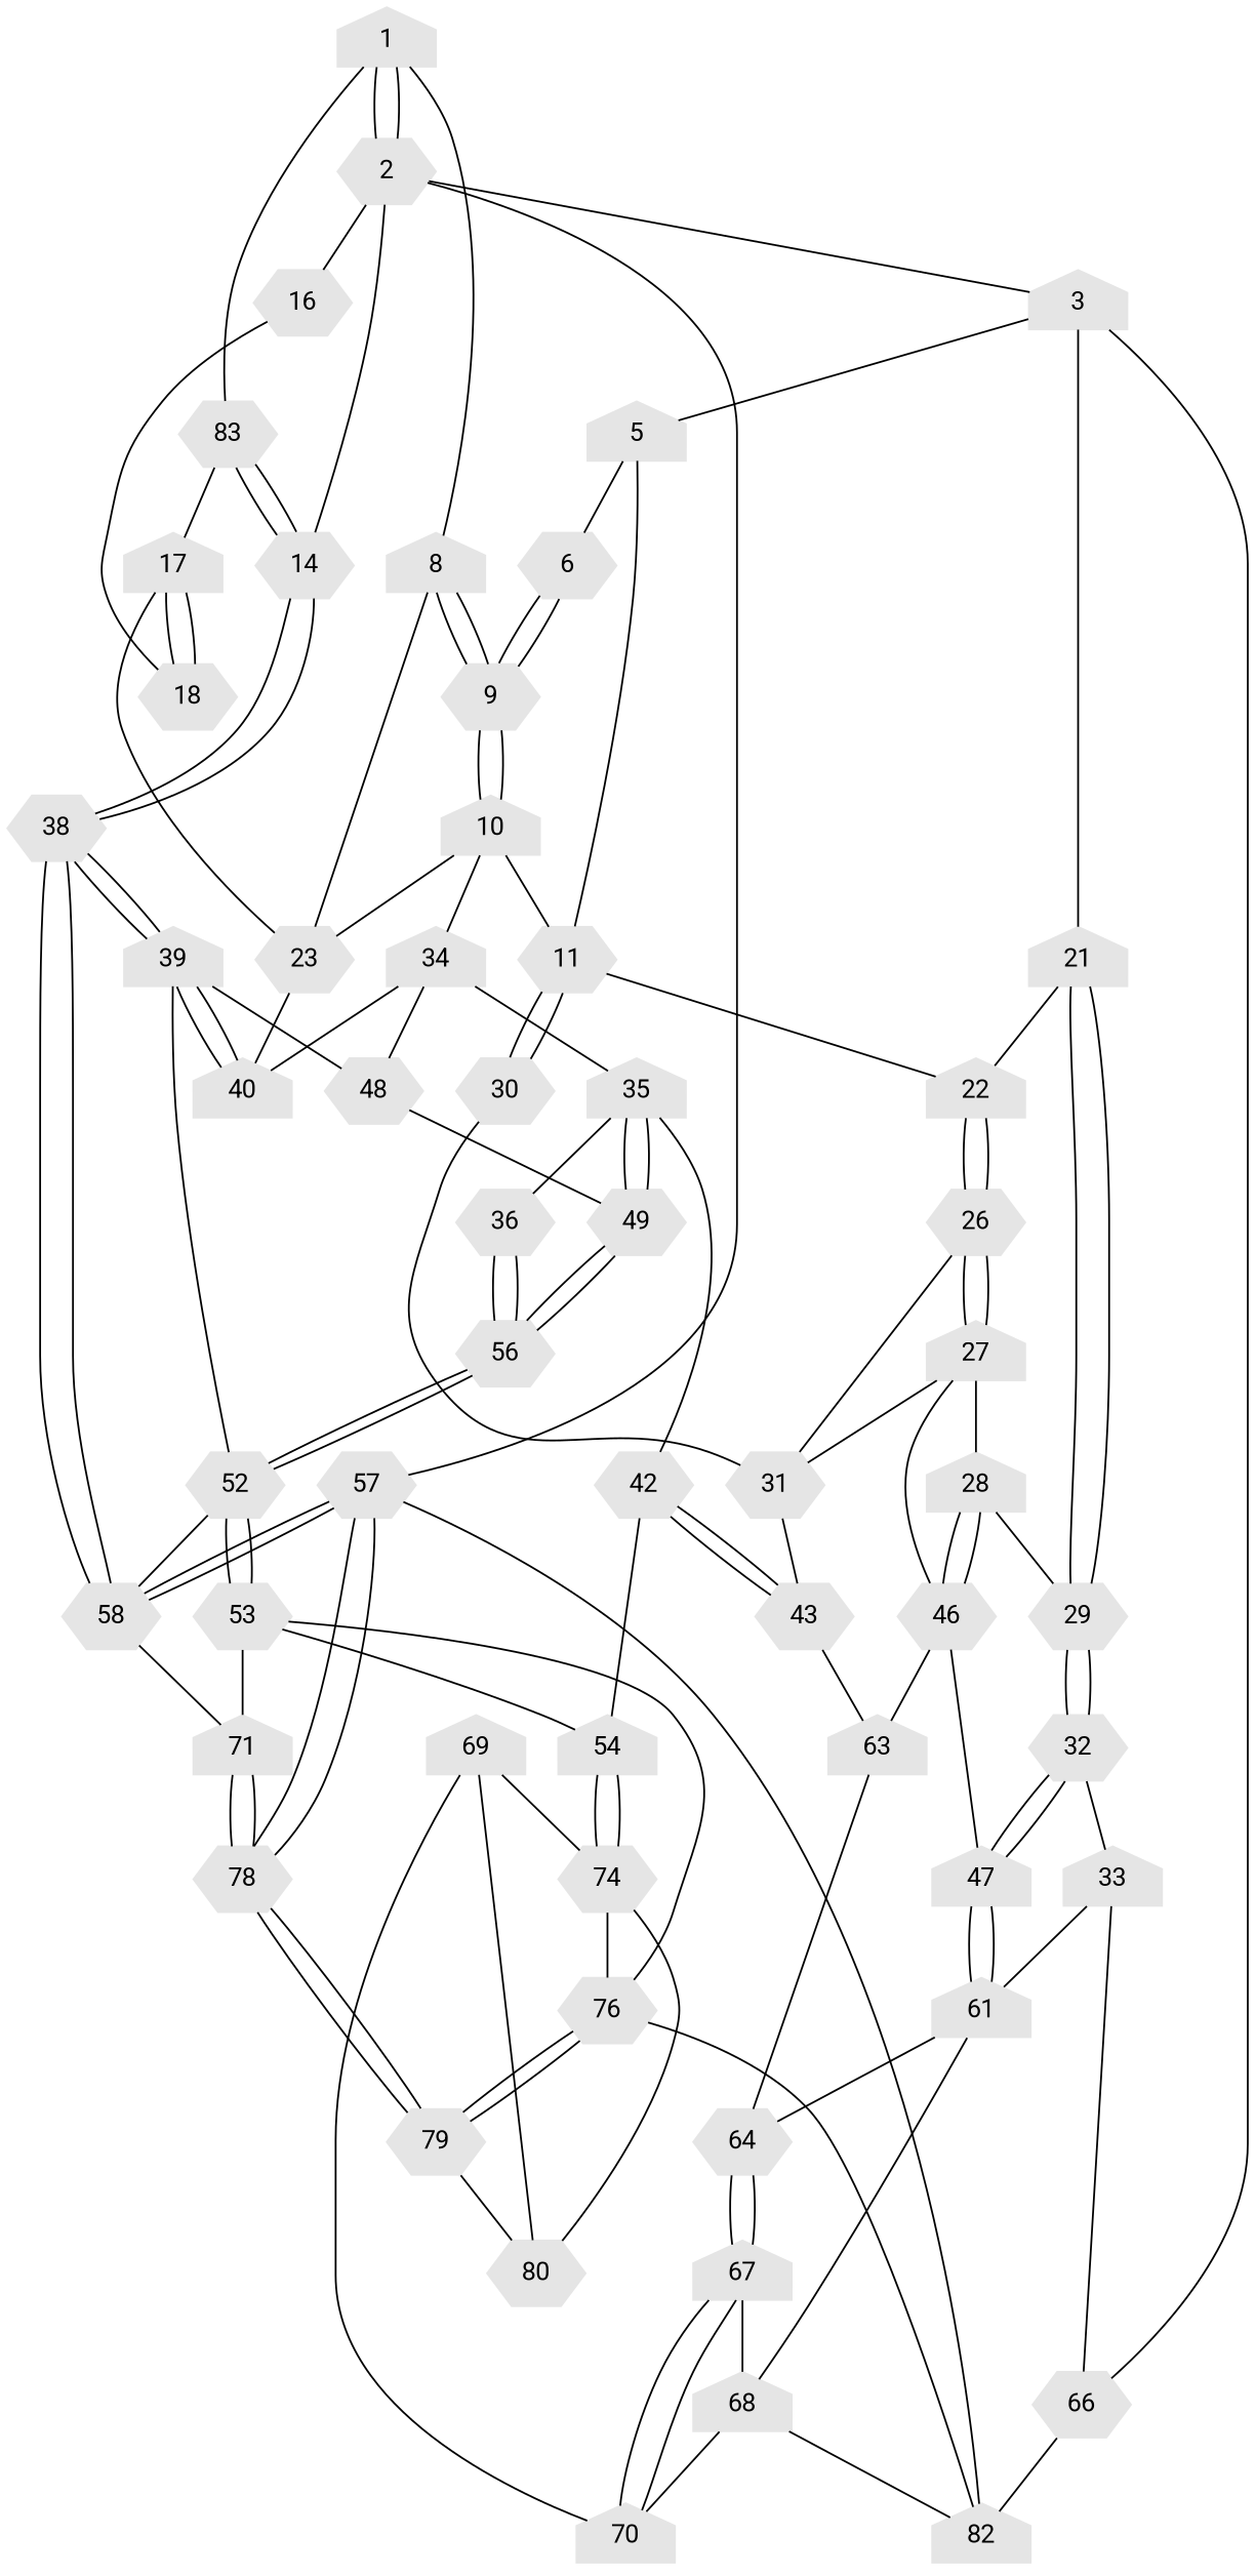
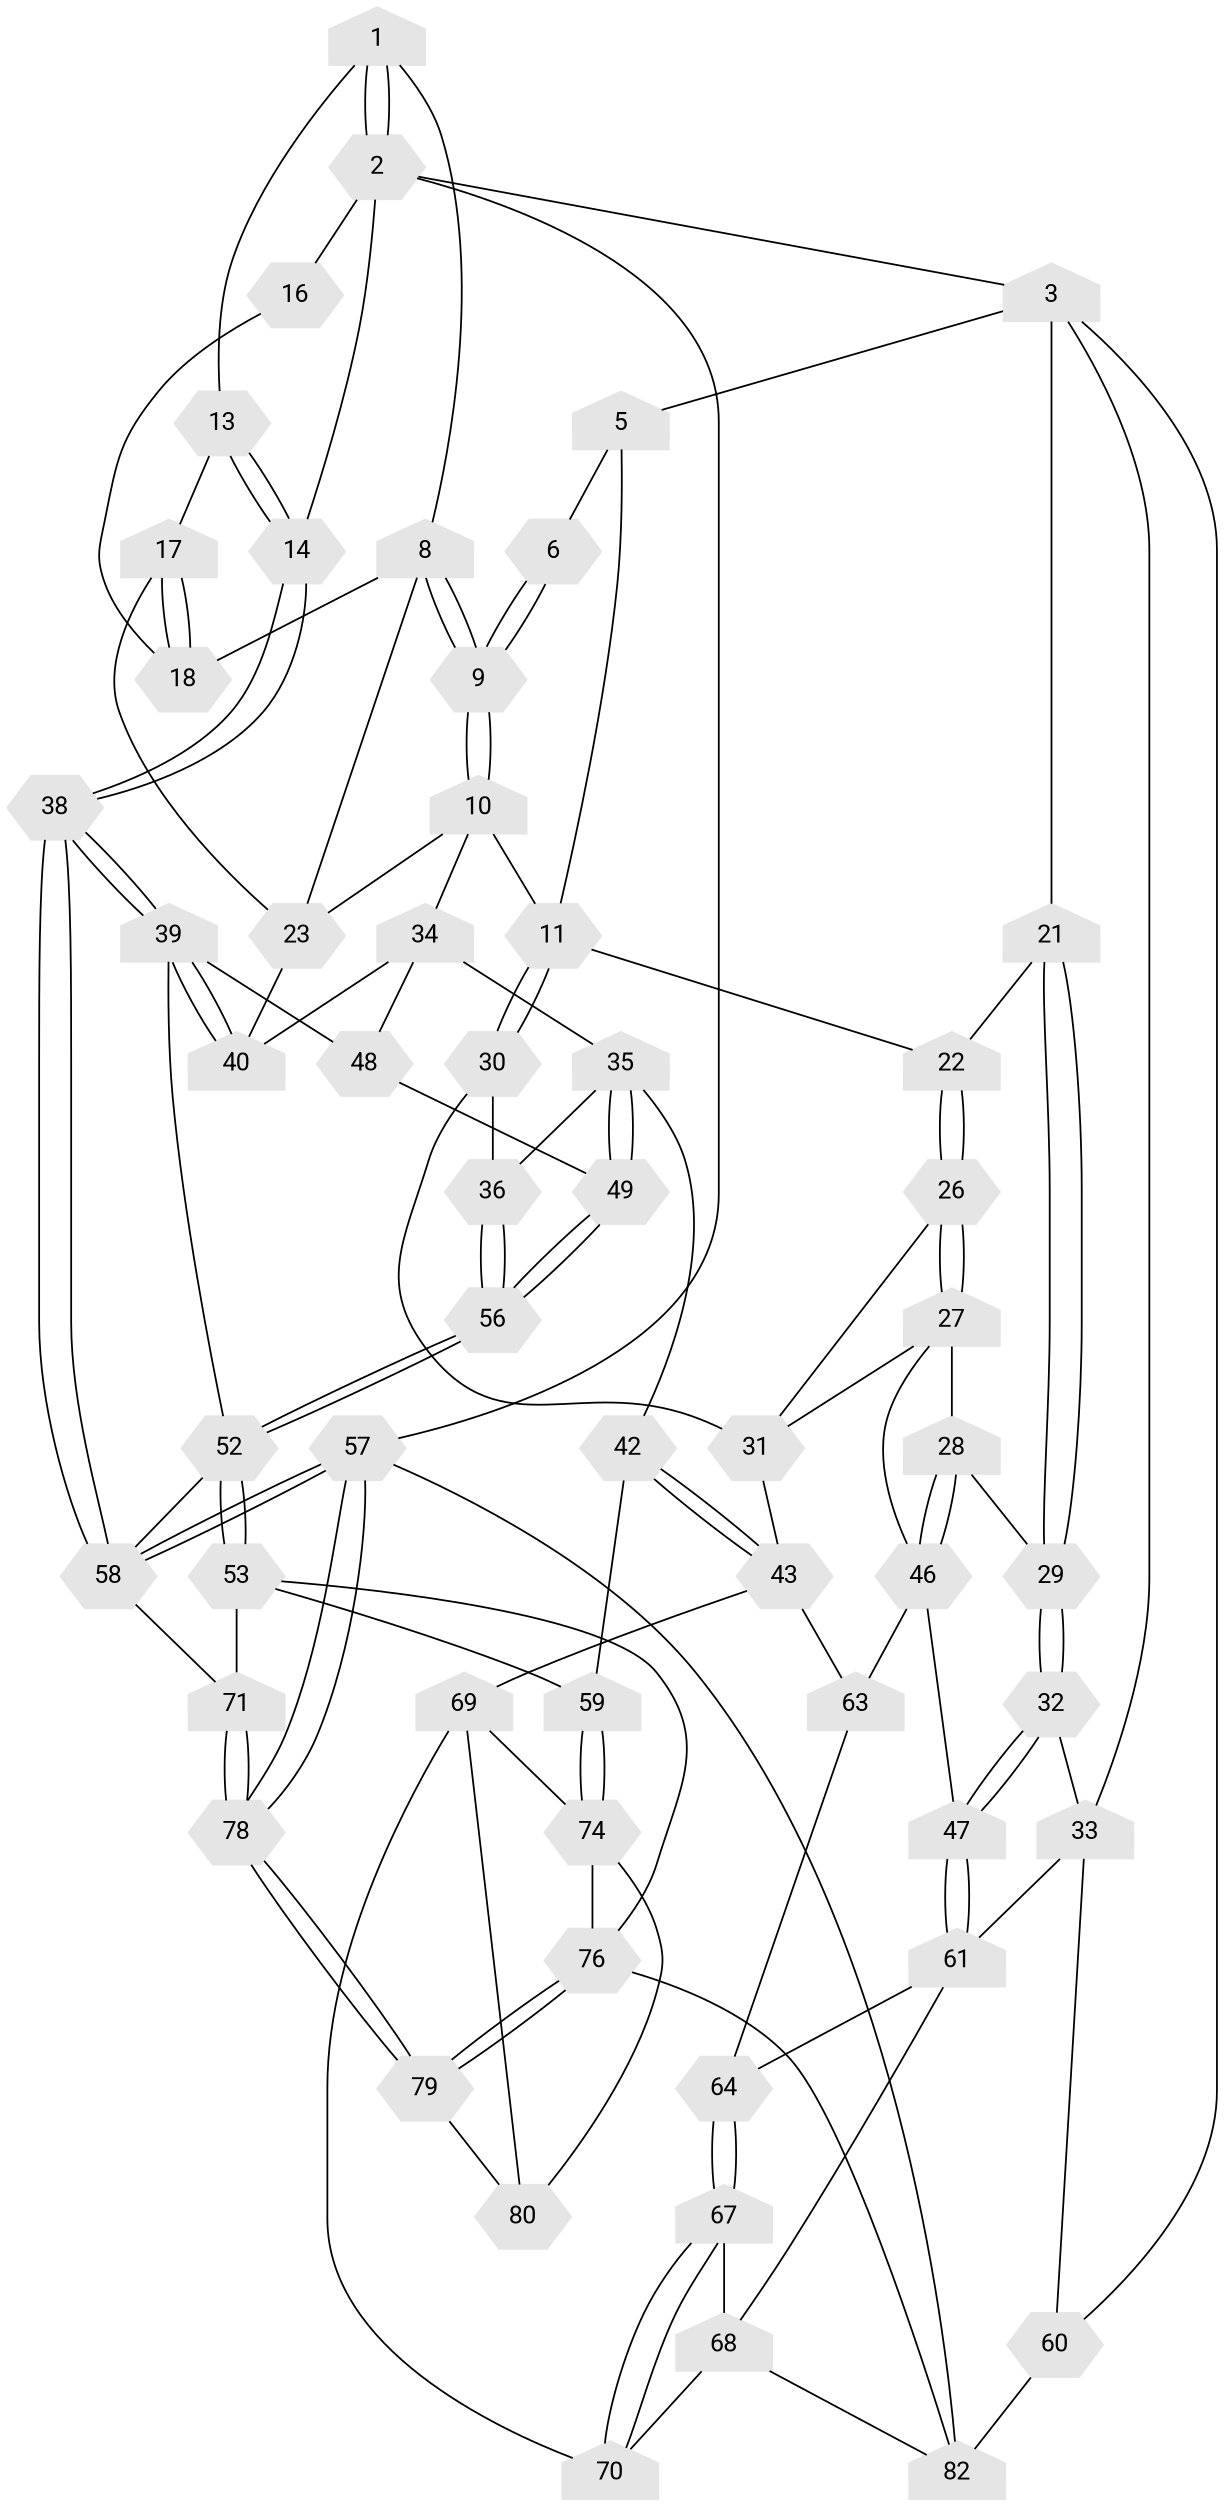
  graph {
    fontname=Roboto
    node [color=gray90 fontname=Roboto shape=hexagon style=filled]
    edge [fontname=Roboto]
    1 [shape=house super="+7"]
    2 [super="+15"]
    8 [shape=house super="+20"]
-   13 [label=83]
+   13
    16 [super="+19"]
    3 [shape=house super="+4"]
    14
    57
    9
    18
    23 [super="+25"]
    5 [shape=house]
    21 [shape=house]
    33 [shape=house super="+59"]
-   60 [label=66]
+   60
    38
    58 [super="+66"]
    78
    82 [shape=house super="+83"]
    6
    11 [super="+12"]
    22 [shape=house]
    29
    61 [shape=house super="+62"]
    30 [super="+37"]
    10 [shape=house super="+24"]
    40 [shape=house]
    34 [shape=house super="+41"]
    35 [shape=house]
    48
    26
    31 [super="+44"]
    36
    17 [shape=house]
    39 [shape=house super="+55"]
    32
    27 [shape=house super="+45"]
    28 [shape=house]
    46 [super="+50"]
    43 [super="+65"]
    47 [shape=house]
    63 [shape=house]
    n43 [label=56]
    42
-   54 [shape=house]
+   54 [shape=house label=59]
    69 [shape=house super="+75"]
    64
    68 [shape=house super="+73"]
    49
    52 [super="+56"]
    71 [shape=house]
    53 [super="+72"]
    74 [super="+77"]
    70 [shape=house]
    80 [super="+81"]
    76
    79
    67 [shape=house]
    1 -- 2
    1 -- 2
    1 -- 8
    1 -- 13
    2 -- 16
    2 -- 3
    2 -- 14
    2 -- 57
    8 -- 9
    8 -- 9
+   8 -- 18
    8 -- 23
    13 -- 14
    13 -- 14
    13 -- 17
    16 -- 18
    3 -- 5
    3 -- 21
+   3 -- 33
    3 -- 60
    14 -- 38
    14 -- 38
    57 -- 58
    57 -- 58
    57 -- 78
    57 -- 78
    57 -- 82
    9 -- 10
    9 -- 10
    23 -- 40
    5 -- 6
    5 -- 11
    21 -- 22
    21 -- 29
    21 -- 29
    33 -- 60
    33 -- 61
    60 -- 82 [weight=2]
    38 -- 58
    38 -- 58
    38 -- 39
    38 -- 39
    58 -- 71
    78 -- 79
    78 -- 79
    6 -- 9
    6 -- 9
    11 -- 22
    11 -- 30
    11 -- 30
    22 -- 26
    22 -- 26
    29 -- 32
    29 -- 32
    61 -- 64
    61 -- 68
    30 -- 31
+   30 -- 36
    10 -- 23
    10 -- 11
    10 -- 34
    34 -- 40
    34 -- 35
    34 -- 48
    35 -- 36
    35 -- 42
    35 -- 49
    35 -- 49
    48 -- 49
    26 -- 31
    26 -- 27
    26 -- 27
    31 -- 43
    36 -- n43
    36 -- n43
    17 -- 18
    17 -- 18
    17 -- 23
    39 -- 40
    39 -- 40
    39 -- 48
    39 -- 52
    32 -- 33
    32 -- 47
    32 -- 47
    27 -- 31
    27 -- 28
    27 -- 46
    28 -- 29
    28 -- 46
    28 -- 46
    46 -- 47
    46 -- 63
    43 -- 63
+   43 -- 69
    47 -- 61
    47 -- 61
    63 -- 64
    n43 -- 52
    n43 -- 52
    42 -- 43
    42 -- 43
    42 -- 54
    54 -- 74
    54 -- 74
    69 -- 74
    69 -- 70
    69 -- 80
    64 -- 67
    64 -- 67
    68 -- 82
    68 -- 70
    49 -- n43
    49 -- n43
    52 -- 58
    52 -- 53
    52 -- 53
    71 -- 78
    71 -- 78
    53 -- 54
    53 -- 71
    53 -- 76
    74 -- 80
    74 -- 76
    76 -- 82
    76 -- 79
    76 -- 79
    79 -- 80
    67 -- 68
    67 -- 70
    67 -- 70
  }
